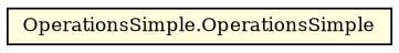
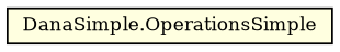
  digraph {
    rankdir=TB
    fontname="DejaVu Serif"
-   n1 [color=black fillcolor=lightyellow fontname="DejaVu Serif" fontsize=10 height=0.2 label="OperationsSimple.OperationsSimple" shape=record style=filled width=0.4]
+   n1 [color=black fillcolor=lightyellow fontname="DejaVu Serif" fontsize=10 height=0.2 label="DanaSimple.OperationsSimple" shape=record style=filled width=0.4]
  }
